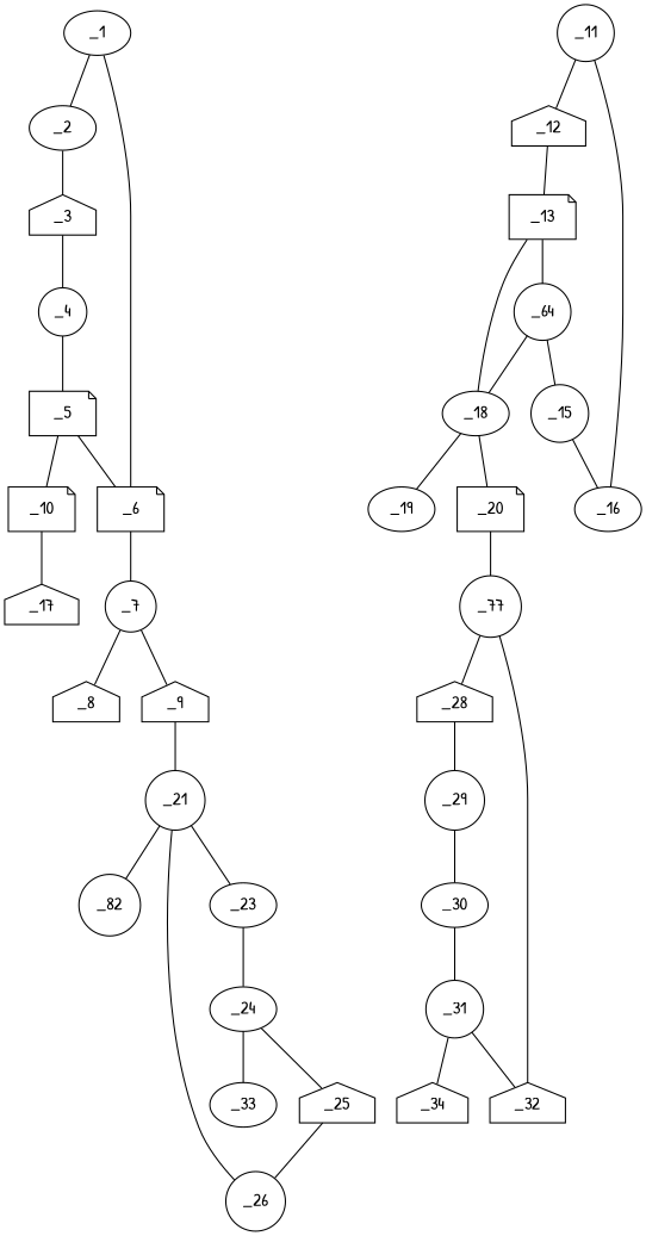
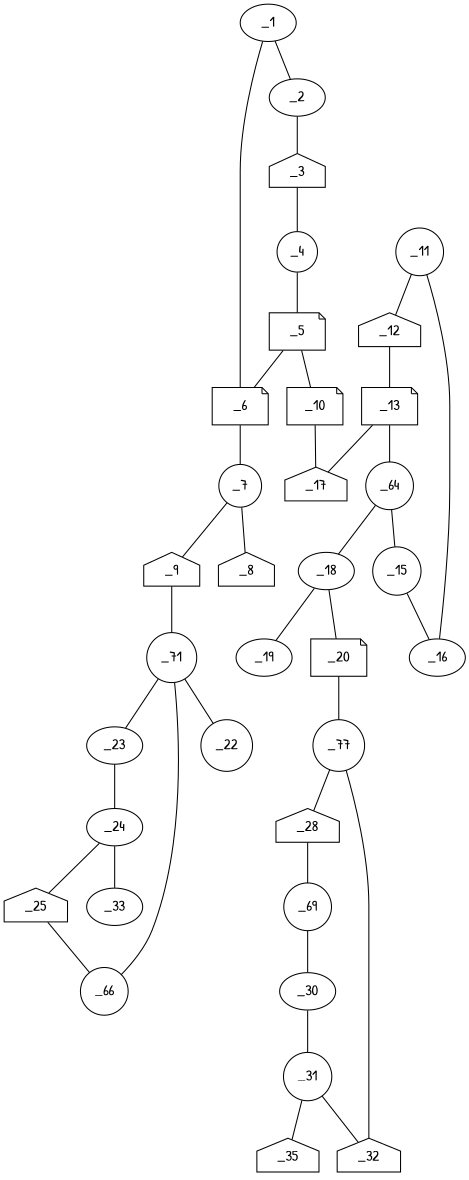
  graph {
    fontname="Patrick Hand"
    node [charge=0 chem=1 fontname="Patrick Hand" shape=circle symbol="C  " x=8.9282 y=-0.25]
    edge [fontname="Patrick Hand" valence=1]
    _1 [shape=ellipse]
    _2 [shape=ellipse y=-1.25]
    _6 [shape=note x=8.0622 y=0.25]
    _3 [shape=house x=8.0622 y=-1.75]
    _7 [x=8.0622 y=1.25]
    _4 [x=7.1962 y=-1.25]
    _8 [chem=2 shape=house symbol="O  " x=7.1962 y=1.75]
    _9 [chem=4 shape=house symbol="N  " y=1.75]
    _5 [shape=note x=7.1962]
    _10 [chem=16 shape=note symbol="Se " x=6.3301 y=0.25]
    _17 [chem=16 shape=house symbol="Se " x=5.4641]
-   _21 [y=2.75]
-   _22 [x=8.0622 y=3.25 label=_82]
-   _26 [x=9.7943 y=3.25]
+   _21 [y=2.75 label=_71]
+   _22 [x=8.0622 y=3.25]
+   _26 [x=9.7943 y=3.25 label=_66]
    _23 [shape=ellipse x=8.0622 y=4.25]
    _11 [x=3.7321 y=1.75]
    _12 [shape=house x=4.5981 y=1.25]
    _16 [shape=ellipse x=2.866 y=1.25]
    _13 [shape=note x=4.5981 y=0.25]
    n20 [label=_64 x=3.7321]
    _15 [x=2.866 y=0.25]
    _18 [shape=ellipse x=3.7321 y=-1.25]
    _19 [chem=2 shape=ellipse symbol="O  " x=4.5981 y=-1.75]
    _20 [chem=4 shape=note symbol="N  " x=2.866 y=-1.75]
    n25 [label=_77 x=2.866 y=-2.75]
    _28 [shape=house x=3.7321 y=-3.25]
    _32 [shape=house x=2 y=-3.25]
-   _29 [x=3.7321 y=-4.25]
+   _29 [x=3.7321 y=-4.25 label=_69]
    _24 [shape=ellipse y=4.75]
    _25 [shape=house x=9.7943 y=4.25]
    _33 [chem=7 shape=ellipse symbol="Cl " y=5.75]
    _30 [shape=ellipse x=2.866 y=-4.75]
    _31 [x=2 y=-4.25]
-   _34 [chem=7 shape=house symbol="Cl " x=2.866 y=-5.75]
+   _34 [chem=7 shape=house symbol="Cl " x=2.866 y=-5.75 label=_35]
    _1 -- _2
    _1 -- _6 [valence=2]
    _2 -- _3 [valence=2]
    _6 -- _7
    _3 -- _4
    _7 -- _8 [valence=2]
    _7 -- _9
    _4 -- _5 [valence=2]
    _9 -- _21
    _5 -- _6
    _5 -- _10
    _10 -- _17
    _21 -- _22
    _21 -- _26 [valence=2]
    _21 -- _23 [valence=2]
    _23 -- _24
    _11 -- _12 [valence=2]
    _11 -- _16
    _12 -- _13
-   _13 -- _18
+   _13 -- _17
    _13 -- n20 [valence=2]
    n20 -- _15
    n20 -- _18
    _15 -- _16 [valence=2]
    _18 -- _19 [valence=2]
    _18 -- _20
    _20 -- n25
    n25 -- _28
    n25 -- _32 [valence=2]
    _28 -- _29 [valence=2]
    _29 -- _30
    _24 -- _25 [valence=2]
    _24 -- _33
    _25 -- _26
    _30 -- _31 [valence=2]
    _31 -- _32
    _31 -- _34
  }
